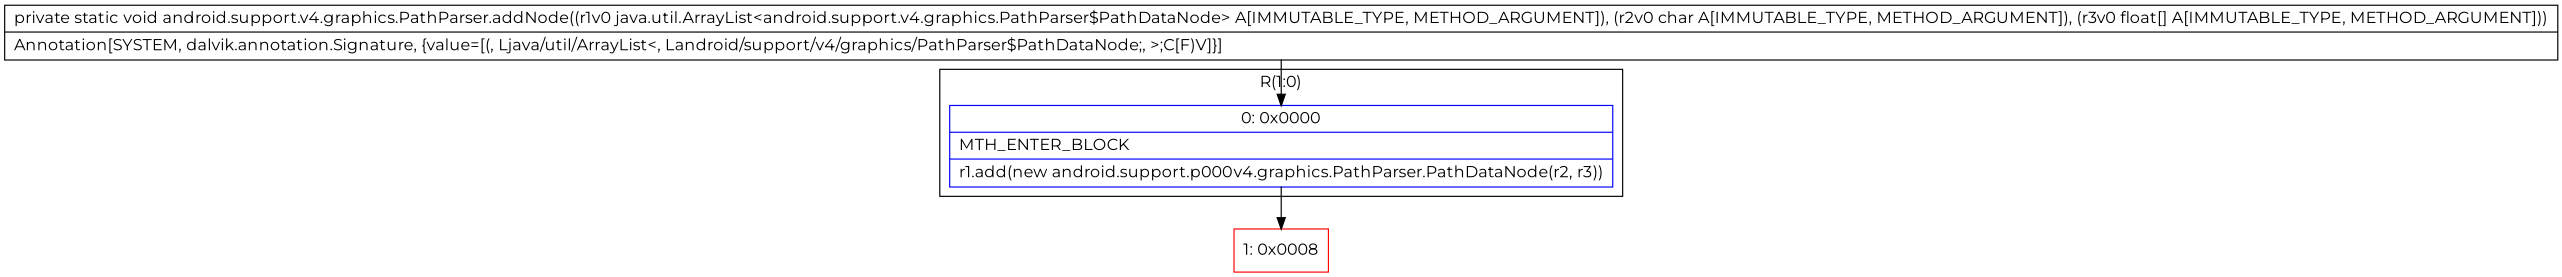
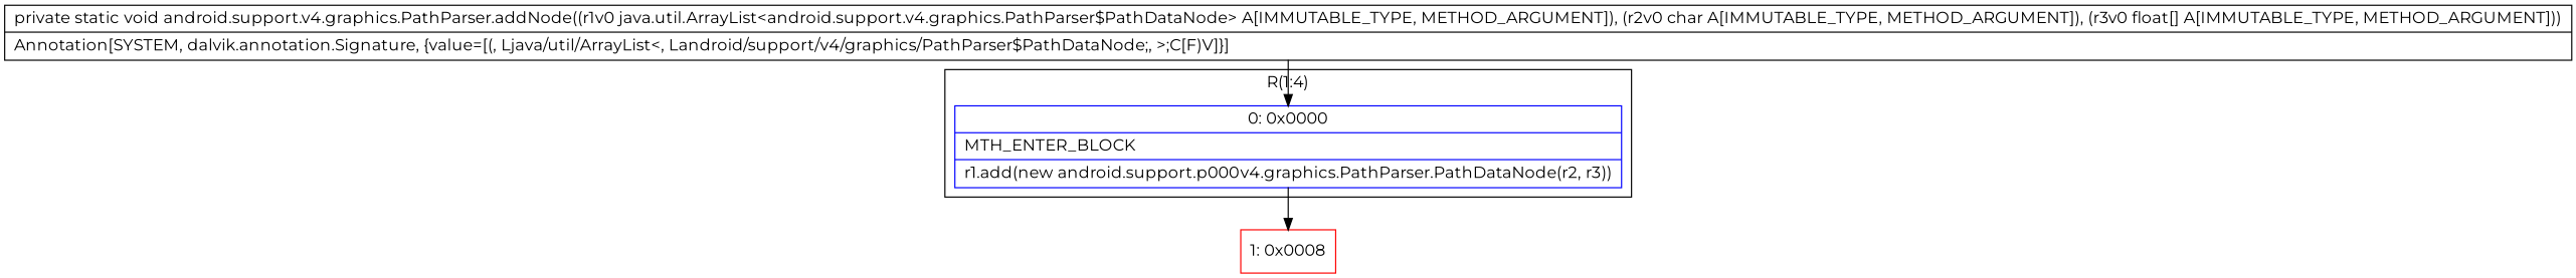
  digraph {
    fontname=Montserrat
    node [shape=record fontname=Montserrat]
    edge [fontname=Montserrat]
    n1 [color=blue label="{0\:\ 0x0000|MTH_ENTER_BLOCK\l|r1.add(new android.support.p000v4.graphics.PathParser.PathDataNode(r2, r3))\l}"]
    n2 [color=red label="{1\:\ 0x0008}"]
    n3 [label="{private static void android.support.v4.graphics.PathParser.addNode((r1v0 java.util.ArrayList\<android.support.v4.graphics.PathParser$PathDataNode\> A[IMMUTABLE_TYPE, METHOD_ARGUMENT]), (r2v0 char A[IMMUTABLE_TYPE, METHOD_ARGUMENT]), (r3v0 float[] A[IMMUTABLE_TYPE, METHOD_ARGUMENT]))  | Annotation[SYSTEM, dalvik.annotation.Signature, \{value=[(, Ljava\/util\/ArrayList\<, Landroid\/support\/v4\/graphics\/PathParser$PathDataNode;, \>;C[F)V]\}]\l}"]
    subgraph cluster_1 {
-     label="R(1:0)"
+     label="R(1:4)"
      n1
    }
    n1 -> n2
    n3 -> n1
  }
